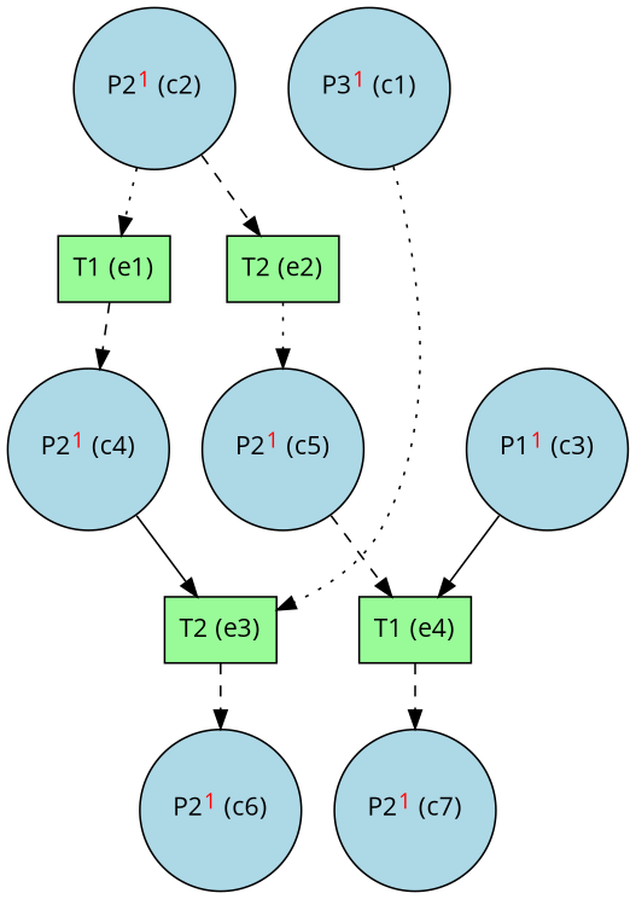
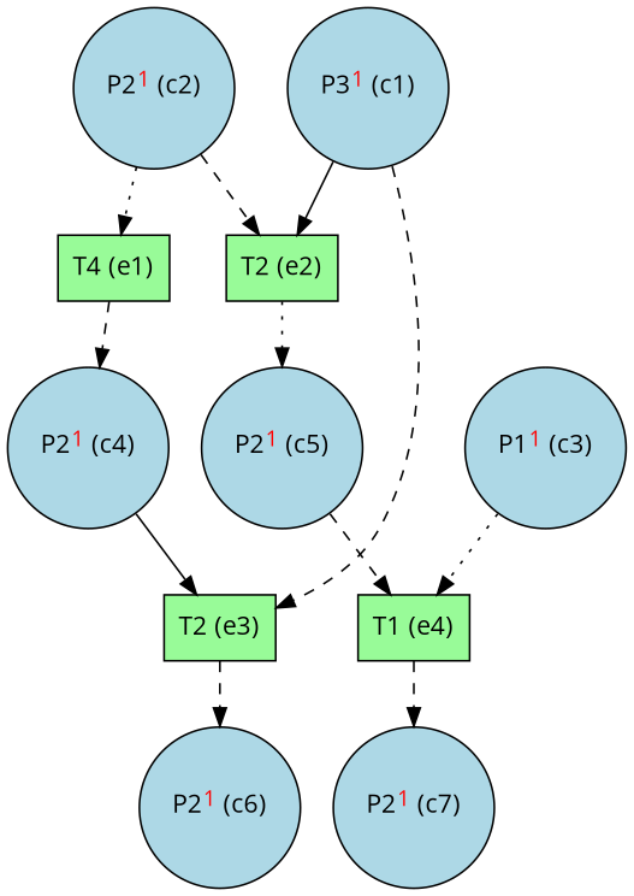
  digraph {
    fontname="Open Sans"
    node [fillcolor=lightblue fontname="Open Sans" shape=circle style=filled]
    edge [fontname="Open Sans" style=dashed]
    n1 [label=<P3<FONT COLOR="red"><SUP>1</SUP></FONT>&nbsp;(c1)>]
    n2 [fillcolor=palegreen label="T2 (e3)" shape=box]
    n3 [fillcolor=palegreen label="T2 (e2)" shape=box]
    n4 [label=<P2<FONT COLOR="red"><SUP>1</SUP></FONT>&nbsp;(c6)>]
    n5 [label=<P2<FONT COLOR="red"><SUP>1</SUP></FONT>&nbsp;(c5)>]
    n6 [fillcolor=palegreen label="T1 (e4)" shape=box]
    n7 [label=<P2<FONT COLOR="red"><SUP>1</SUP></FONT>&nbsp;(c2)>]
-   n8 [fillcolor=palegreen label="T1 (e1)" shape=box]
+   n8 [fillcolor=palegreen label="T4 (e1)" shape=box]
    n9 [label=<P2<FONT COLOR="red"><SUP>1</SUP></FONT>&nbsp;(c4)>]
    n10 [label=<P1<FONT COLOR="red"><SUP>1</SUP></FONT>&nbsp;(c3)>]
    n11 [label=<P2<FONT COLOR="red"><SUP>1</SUP></FONT>&nbsp;(c7)>]
-   n1 -> n2 [style=dotted]
+   n1 -> n2
+   n1 -> n3 [style=solid]
    n2 -> n4
    n3 -> n5 [style=dotted]
    n5 -> n6
    n6 -> n11
    n7 -> n3
    n7 -> n8 [style=dotted]
    n8 -> n9
    n9 -> n2 [style=solid]
-   n10 -> n6 [style=solid]
+   n10 -> n6 [style=dotted]
  }
